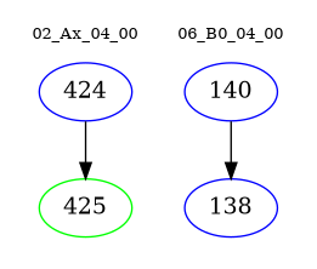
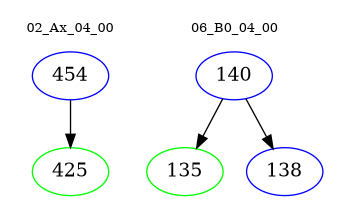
  digraph {
    node [color=blue]
    edge [color=black]
-   n1 [label=424]
+   n1 [label=454]
    n2 [color=green label=425]
    n3 [label=140]
+   n4 [color=green label=135]
    n5 [label=138]
    subgraph cluster_1 {
      color=white
      fontsize=10
      label="02_Ax_04_00"
      n1
      n2
    }
    subgraph cluster_2 {
      color=white
      fontsize=10
      label="06_B0_04_00"
      n3
+     n4
      n5
    }
    n1 -> n2
+   n3 -> n4
    n3 -> n5
  }
